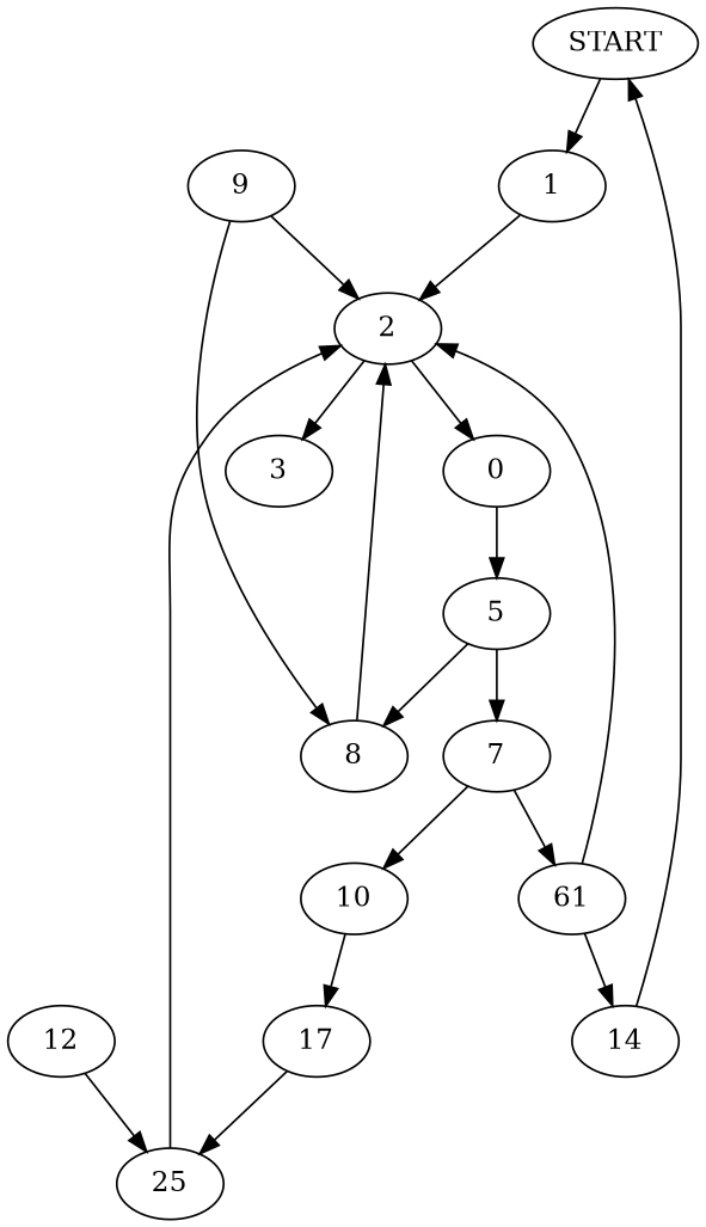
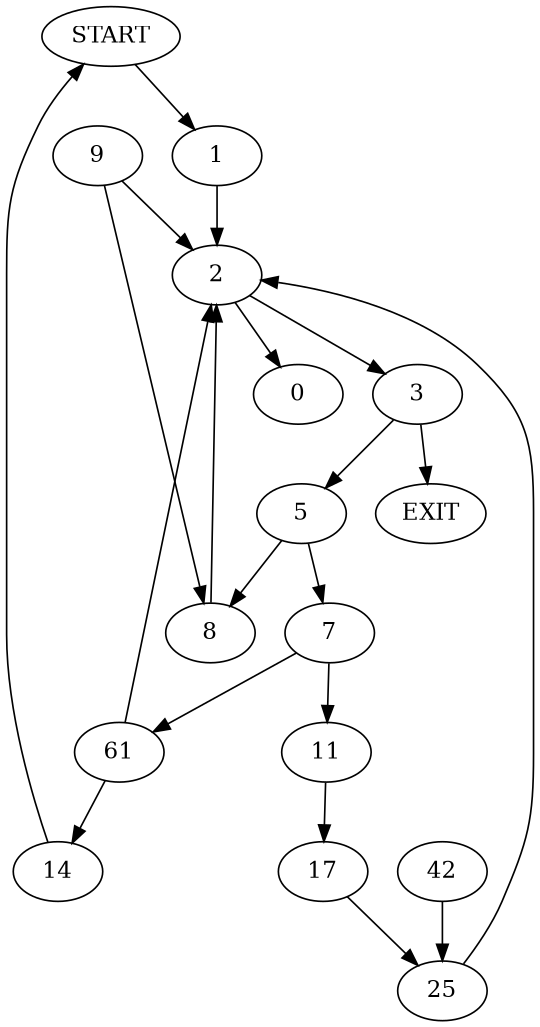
  digraph {
    n1 [label=START]
    1
    2
+   n4 [label=EXIT]
    3
    n6 [label=0]
    5
    7
    8
-   10
+   10 [label=11]
    n11 [label=61]
    n12 [label=17]
    14
    9
    n15 [label=25]
-   12
+   12 [label=42]
    n1 -> 1
    1 -> 2
    2 -> 3
    2 -> n6
-   n6 -> 5
+   3 -> n4
+   3 -> 5
    5 -> 7
    5 -> 8
    7 -> 10
    7 -> n11
    8 -> 2
    10 -> n12
    n11 -> 2
    n11 -> 14
    n12 -> n15
    14 -> n1
    9 -> 2
    9 -> 8
    n15 -> 2
    12 -> n15
  }
